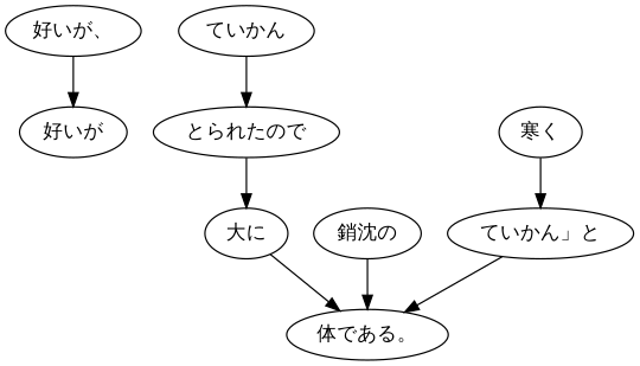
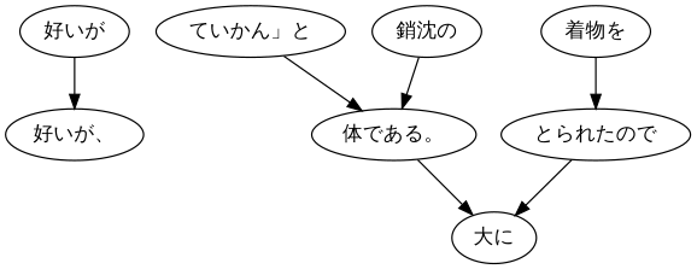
  digraph {
    fontname="Noto Serif"
    node [fontname="Noto Serif"]
    edge [fontname="Noto Serif"]
    n1 [label="好いが、"]
    n2 [label="好いが"]
    n3 [label="ていかん」と"]
    n4 [label="体である。"]
-   n5 [label="ていかん"]
+   n5 [label="着物を"]
    n6 [label="とられたので"]
    n7 [label="大に"]
-   n8 [label="寒く"]
    n9 [label="銷沈の"]
-   n1 -> n2
+   n2 -> n1
    n3 -> n4
    n5 -> n6
    n6 -> n7
-   n7 -> n4
-   n8 -> n3
+   n4 -> n7
    n9 -> n4
  }
